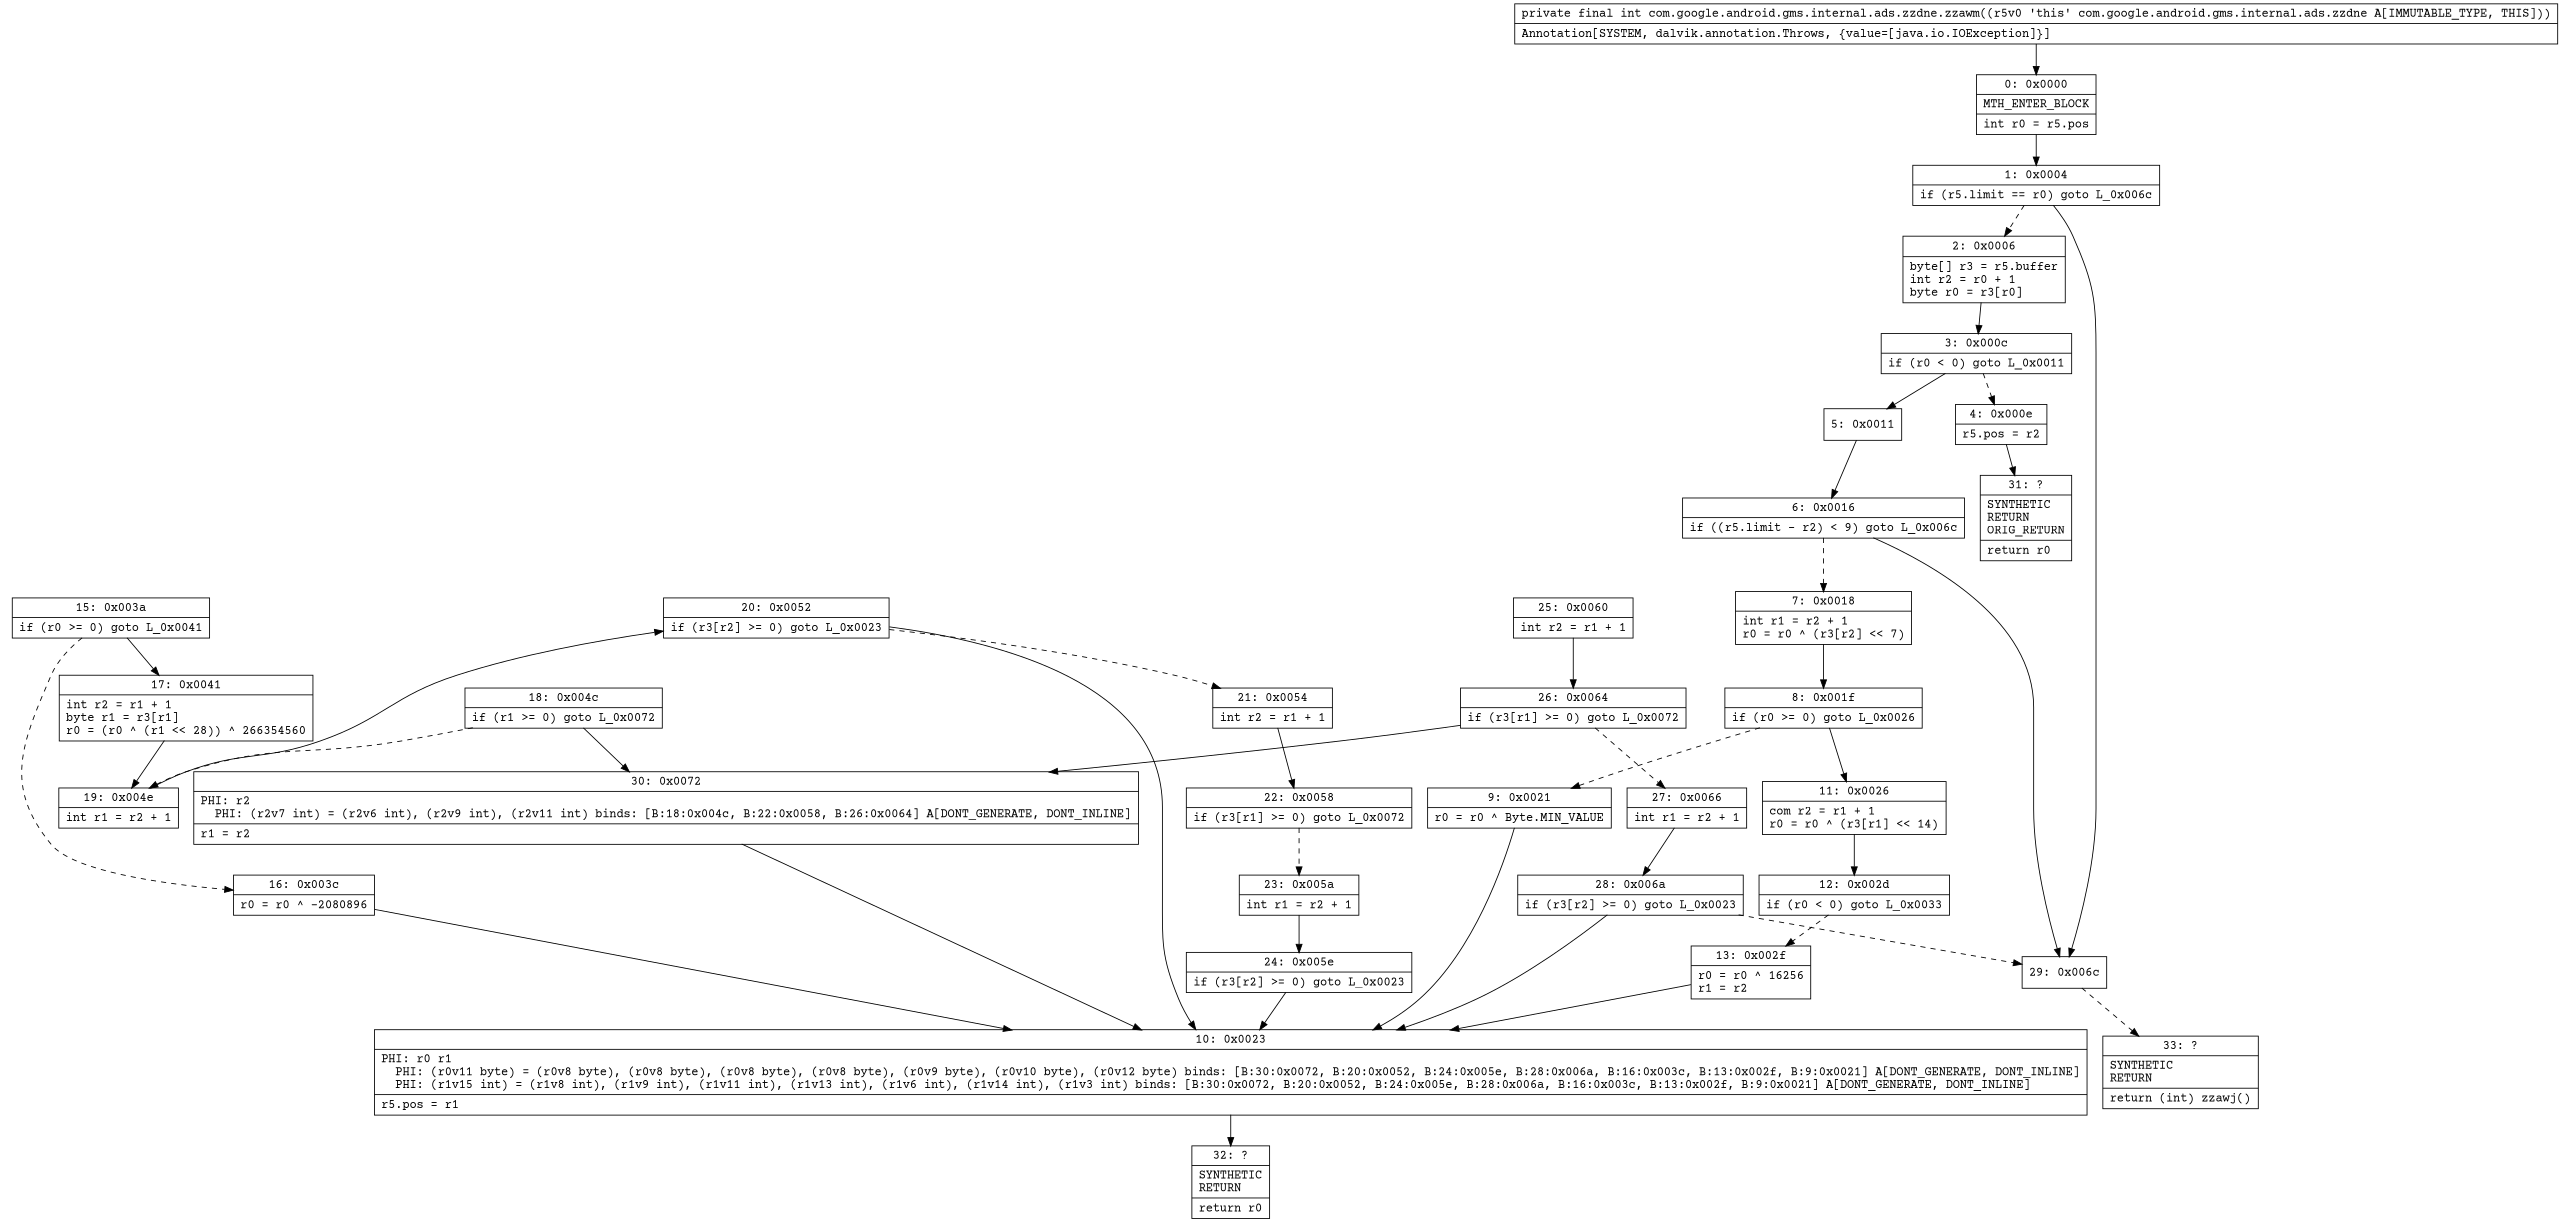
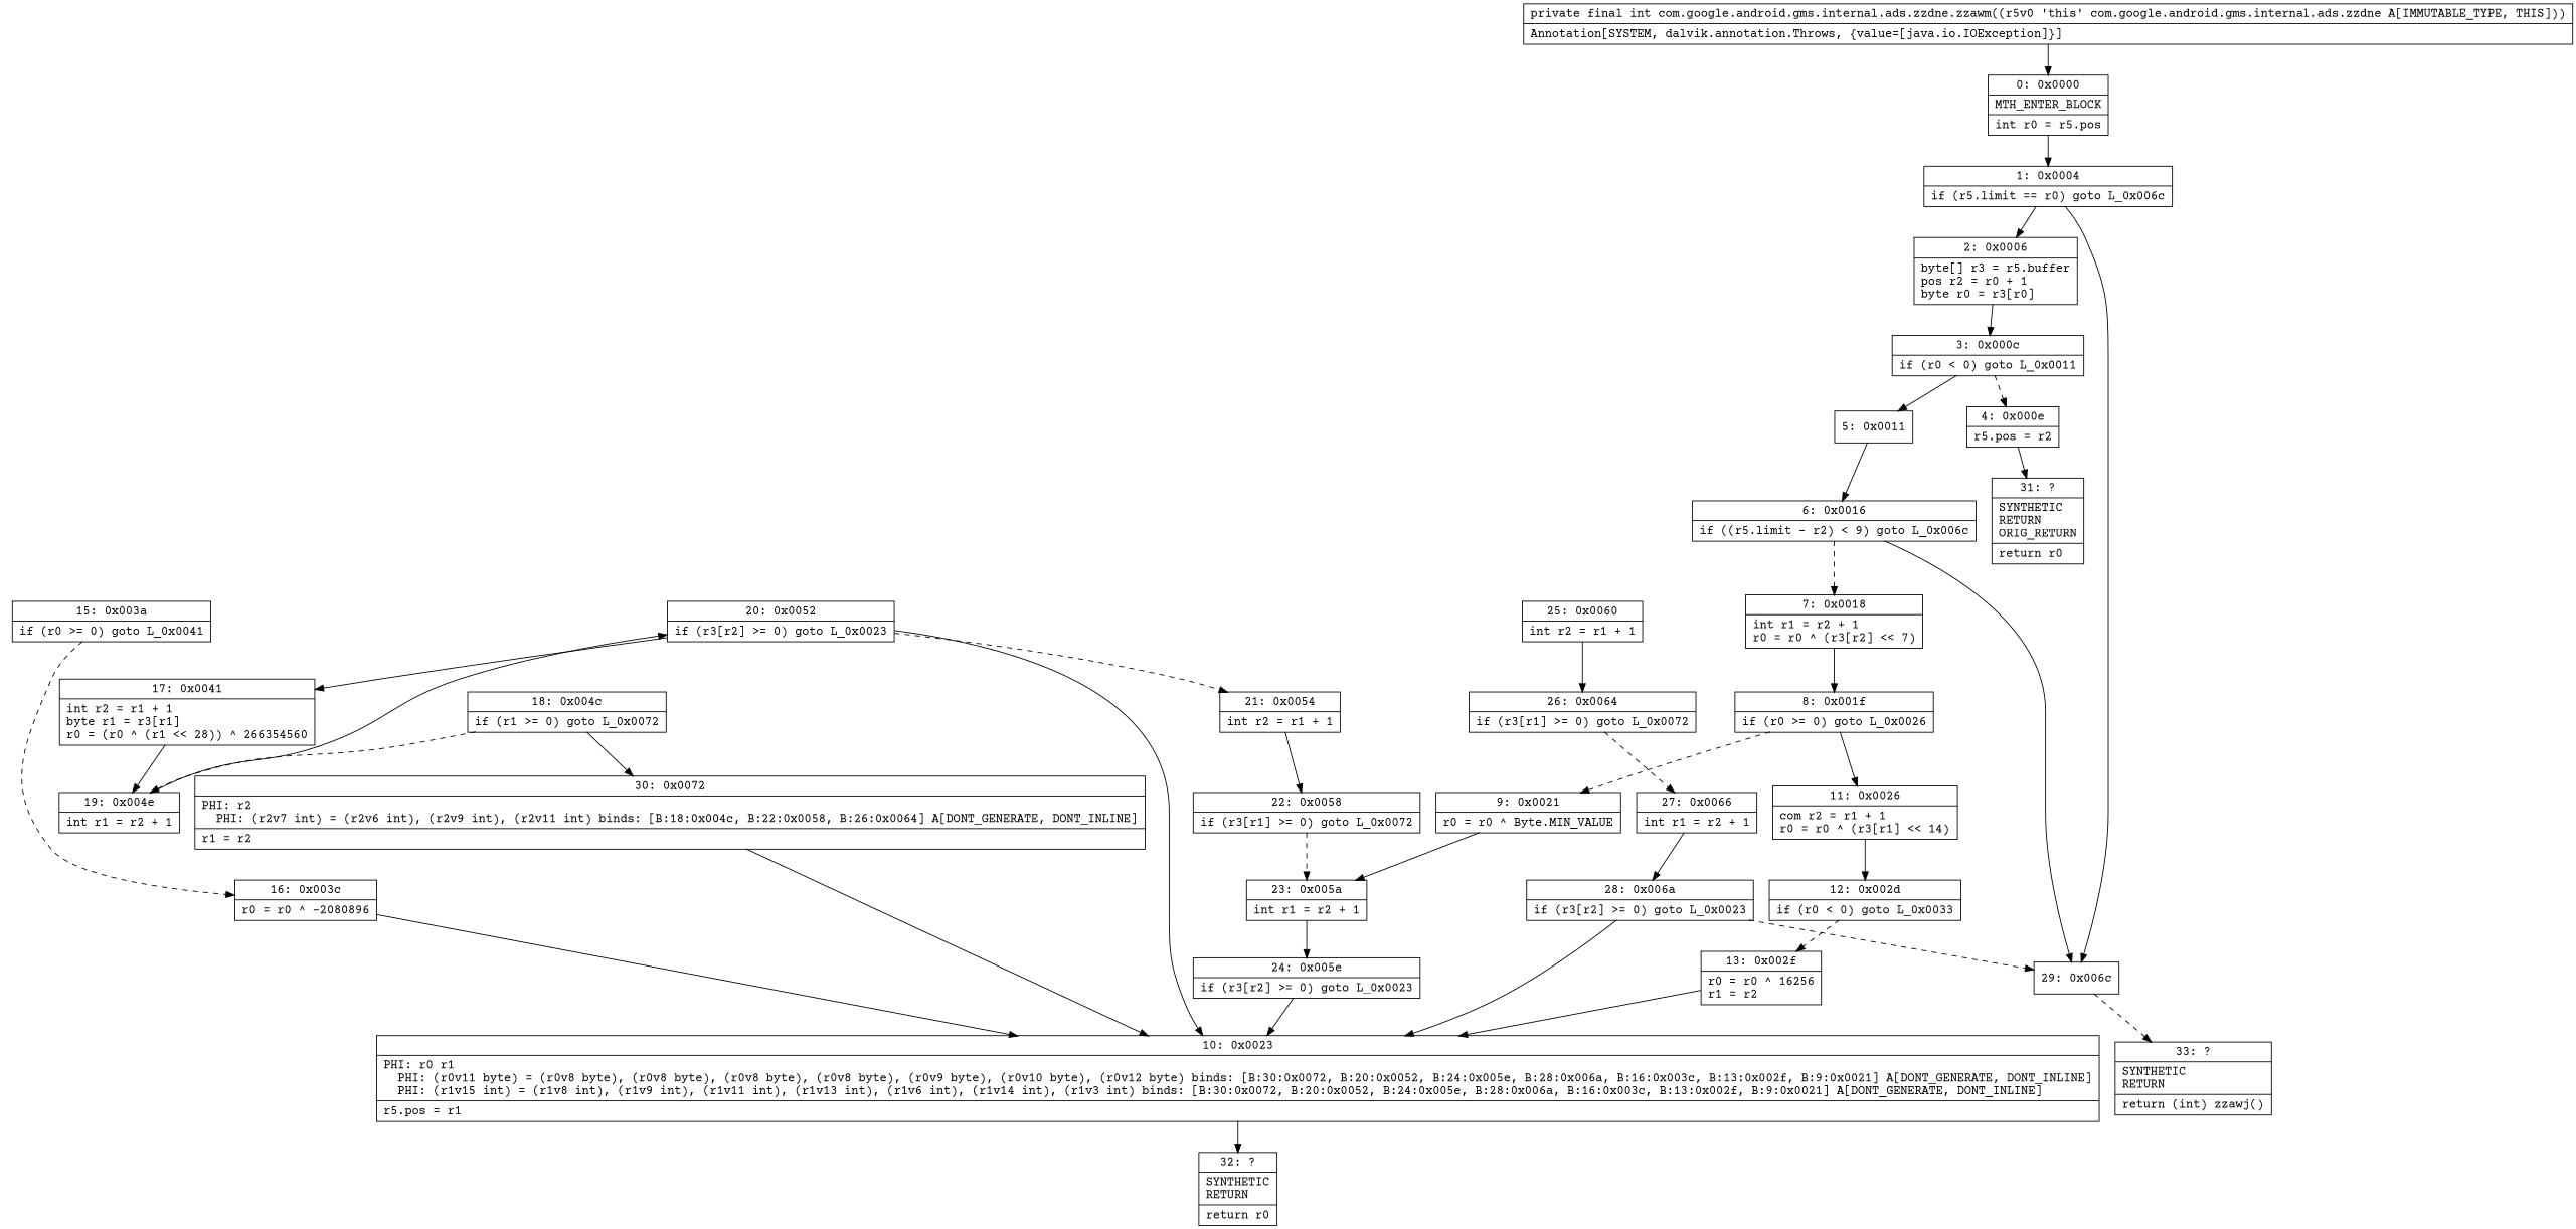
  digraph {
    fontname="Courier Prime"
    node [fontname="Courier Prime" shape=record]
    edge [fontname="Courier Prime"]
    n1 [label="{0\:\ 0x0000|MTH_ENTER_BLOCK\l|int r0 = r5.pos\l}"]
    n2 [label="{1\:\ 0x0004|if (r5.limit == r0) goto L_0x006c\l}"]
-   n3 [label="{2\:\ 0x0006|byte[] r3 = r5.buffer\lint r2 = r0 + 1\lbyte r0 = r3[r0]\l}"]
+   n3 [label="{2\:\ 0x0006|byte[] r3 = r5.buffer\lpos r2 = r0 + 1\lbyte r0 = r3[r0]\l}"]
    n4 [label="{29\:\ 0x006c}"]
    n5 [label="{3\:\ 0x000c|if (r0 \< 0) goto L_0x0011\l}"]
    n6 [label="{33\:\ ?|SYNTHETIC\lRETURN\l|return (int) zzawj()\l}"]
    n7 [label="{4\:\ 0x000e|r5.pos = r2\l}"]
    n8 [label="{5\:\ 0x0011}"]
    n9 [label="{31\:\ ?|SYNTHETIC\lRETURN\lORIG_RETURN\l|return r0\l}"]
    n10 [label="{6\:\ 0x0016|if ((r5.limit \- r2) \< 9) goto L_0x006c\l}"]
    n11 [label="{7\:\ 0x0018|int r1 = r2 + 1\lr0 = r0 ^ (r3[r2] \<\< 7)\l}"]
    n12 [label="{8\:\ 0x001f|if (r0 \>= 0) goto L_0x0026\l}"]
    n13 [label="{9\:\ 0x0021|r0 = r0 ^ Byte.MIN_VALUE\l}"]
    n14 [label="{11\:\ 0x0026|com r2 = r1 + 1\lr0 = r0 ^ (r3[r1] \<\< 14)\l}"]
    n15 [label="{10\:\ 0x0023|PHI: r0 r1 \l  PHI: (r0v11 byte) = (r0v8 byte), (r0v8 byte), (r0v8 byte), (r0v8 byte), (r0v9 byte), (r0v10 byte), (r0v12 byte) binds: [B:30:0x0072, B:20:0x0052, B:24:0x005e, B:28:0x006a, B:16:0x003c, B:13:0x002f, B:9:0x0021] A[DONT_GENERATE, DONT_INLINE]\l  PHI: (r1v15 int) = (r1v8 int), (r1v9 int), (r1v11 int), (r1v13 int), (r1v6 int), (r1v14 int), (r1v3 int) binds: [B:30:0x0072, B:20:0x0052, B:24:0x005e, B:28:0x006a, B:16:0x003c, B:13:0x002f, B:9:0x0021] A[DONT_GENERATE, DONT_INLINE]\l|r5.pos = r1\l}"]
    n16 [label="{12\:\ 0x002d|if (r0 \< 0) goto L_0x0033\l}"]
    n17 [label="{32\:\ ?|SYNTHETIC\lRETURN\l|return r0\l}"]
    n18 [label="{13\:\ 0x002f|r0 = r0 ^ 16256\lr1 = r2\l}"]
    n19 [label="{15\:\ 0x003a|if (r0 \>= 0) goto L_0x0041\l}"]
    n20 [label="{16\:\ 0x003c|r0 = r0 ^ \-2080896\l}"]
    n21 [label="{17\:\ 0x0041|int r2 = r1 + 1\lbyte r1 = r3[r1]\lr0 = (r0 ^ (r1 \<\< 28)) ^ 266354560\l}"]
    n22 [label="{19\:\ 0x004e|int r1 = r2 + 1\l}"]
    n23 [label="{18\:\ 0x004c|if (r1 \>= 0) goto L_0x0072\l}"]
    n24 [label="{30\:\ 0x0072|PHI: r2 \l  PHI: (r2v7 int) = (r2v6 int), (r2v9 int), (r2v11 int) binds: [B:18:0x004c, B:22:0x0058, B:26:0x0064] A[DONT_GENERATE, DONT_INLINE]\l|r1 = r2\l}"]
    n25 [label="{20\:\ 0x0052|if (r3[r2] \>= 0) goto L_0x0023\l}"]
    n26 [label="{21\:\ 0x0054|int r2 = r1 + 1\l}"]
    n27 [label="{22\:\ 0x0058|if (r3[r1] \>= 0) goto L_0x0072\l}"]
    n28 [label="{23\:\ 0x005a|int r1 = r2 + 1\l}"]
    n29 [label="{24\:\ 0x005e|if (r3[r2] \>= 0) goto L_0x0023\l}"]
    n30 [label="{25\:\ 0x0060|int r2 = r1 + 1\l}"]
    n31 [label="{26\:\ 0x0064|if (r3[r1] \>= 0) goto L_0x0072\l}"]
    n32 [label="{27\:\ 0x0066|int r1 = r2 + 1\l}"]
    n33 [label="{28\:\ 0x006a|if (r3[r2] \>= 0) goto L_0x0023\l}"]
    n34 [label="{private final int com.google.android.gms.internal.ads.zzdne.zzawm((r5v0 'this' com.google.android.gms.internal.ads.zzdne A[IMMUTABLE_TYPE, THIS]))  | Annotation[SYSTEM, dalvik.annotation.Throws, \{value=[java.io.IOException]\}]\l}"]
    n1 -> n2
-   n2 -> n3 [style=dashed]
+   n2 -> n3 [style=solid]
    n2 -> n4
    n3 -> n5
    n4 -> n6 [style=dashed]
    n5 -> n7 [style=dashed]
    n5 -> n8
    n7 -> n9
    n8 -> n10
    n10 -> n4
    n10 -> n11 [style=dashed]
    n11 -> n12
    n12 -> n13 [style=dashed]
    n12 -> n14
-   n13 -> n15
+   n13 -> n28
    n14 -> n16
    n15 -> n17
    n16 -> n18 [style=dashed]
    n18 -> n15
    n19 -> n20 [style=dashed]
-   n19 -> n21
+   n25 -> n21
    n20 -> n15
    n21 -> n22
    n22 -> n25
    n23 -> n22 [style=dashed]
    n23 -> n24
    n24 -> n15
    n25 -> n15
    n25 -> n26 [style=dashed]
    n26 -> n27
    n27 -> n28 [style=dashed]
    n28 -> n29
    n29 -> n15
    n30 -> n31
-   n31 -> n24
    n31 -> n32 [style=dashed]
    n32 -> n33
    n33 -> n4 [style=dashed]
    n33 -> n15
    n34 -> n1
  }
